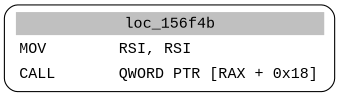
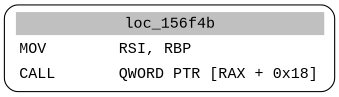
  digraph {
-   n1 [fontname="Courier New" label=<<table border="0" cellborder="0" cellpadding="3"><tr><td align="center" colspan="2" bgcolor="grey">loc_156f4b</td></tr><tr><td align="left">MOV        RSI, RSI</td></tr><tr><td align="left">CALL       QWORD PTR [RAX + 0x18]</td></tr></table>> shape=Mrecord]
+   n1 [fontname="Courier New" label=<<table border="0" cellborder="0" cellpadding="3"><tr><td align="center" colspan="2" bgcolor="grey">loc_156f4b</td></tr><tr><td align="left">MOV        RSI, RBP</td></tr><tr><td align="left">CALL       QWORD PTR [RAX + 0x18]</td></tr></table>> shape=Mrecord]
  }
